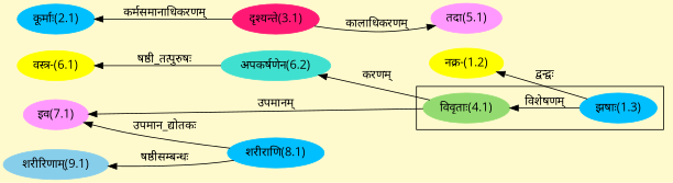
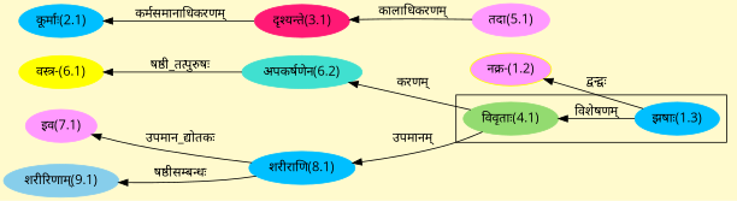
  digraph {
    bgcolor=lemonchiffon1
    compound=true
    fontname="Open Sans"
    rankdir=LR
    node [color="#00BFFF" fontname="Open Sans" style=filled]
    edge [dir=back fontname="Open Sans"]
    n1 [color="#93DB70" label="विवृताः(4.1)"]
    n2 [label="झषाः(1.3)"]
    n3 [color="#FF1975" label="दृश्यन्ते(3.1)"]
-   n4 [color="#FFFF00" label="नक्र-(1.2)"]
+   n4 [color="#FFFF00" label="नक्र-(1.2)" fillcolor="#FF99FF"]
    n5 [label="कूर्माः(2.1)"]
    n6 [color="#FF99FF" label="तदा(5.1)"]
    n7 [color="#FFFF00" label="वस्त्र-(6.1)"]
    n8 [color="#40E0D0" label="अपकर्षणेन(6.2)"]
    n9 [color="#FF99FF" label="इव(7.1)"]
    n10 [label="शरीराणि(8.1)"]
    n11 [color="#87CEEB" label="शरीरिणाम्(9.1)"]
    subgraph cluster_1 {
      n1
      n2
    }
    n1 -> n2 [label="विशेषणम्"]
    n4 -> n2 [label="द्वन्द्वः"]
    n5 -> n3 [label="कर्मसमानाधिकरणम्"]
-   n6 -> n3 [label="कालाधिकरणम्"]
+   n3 -> n6 [label="कालाधिकरणम्"]
    n7 -> n8 [label="षष्ठी_तत्पुरुषः"]
    n8 -> n1 [label="करणम्"]
    n9 -> n10 [label="उपमान_द्योतकः"]
-   n9 -> n1 [label="उपमानम्"]
+   n10 -> n1 [label="उपमानम्"]
    n11 -> n10 [label="षष्ठीसम्बन्धः"]
  }
